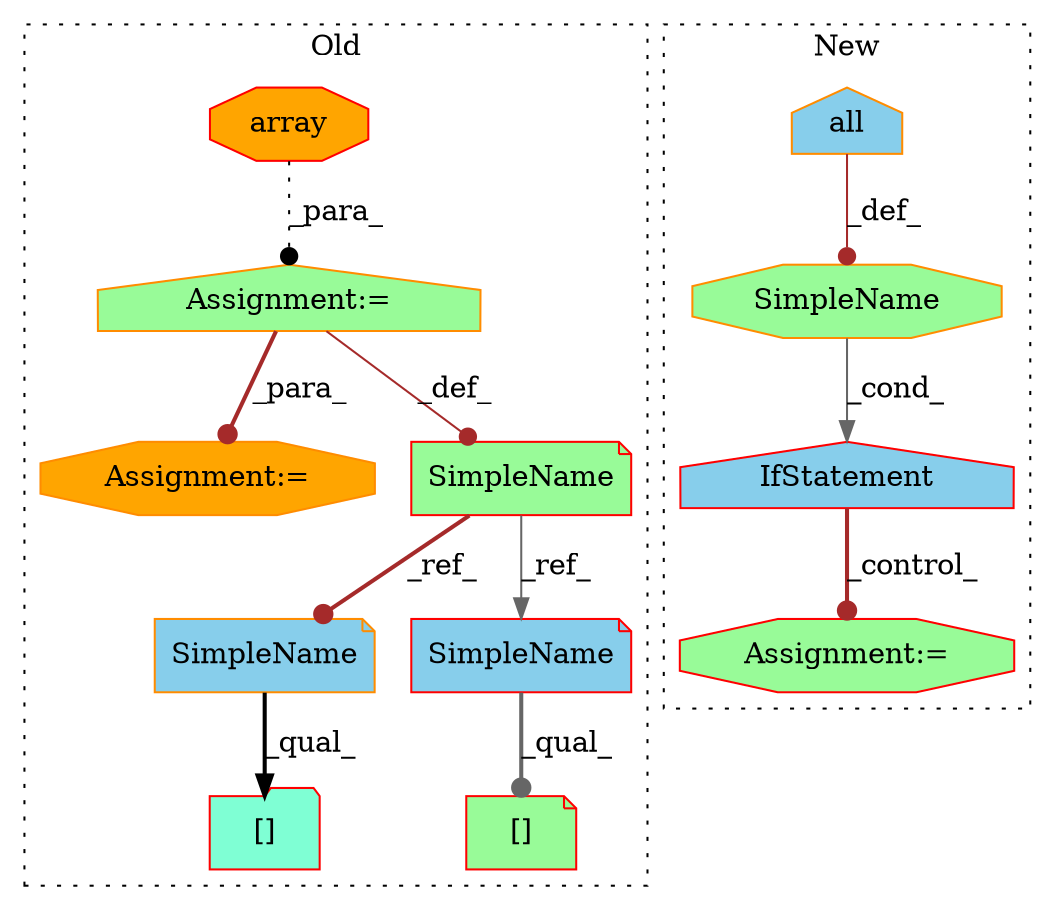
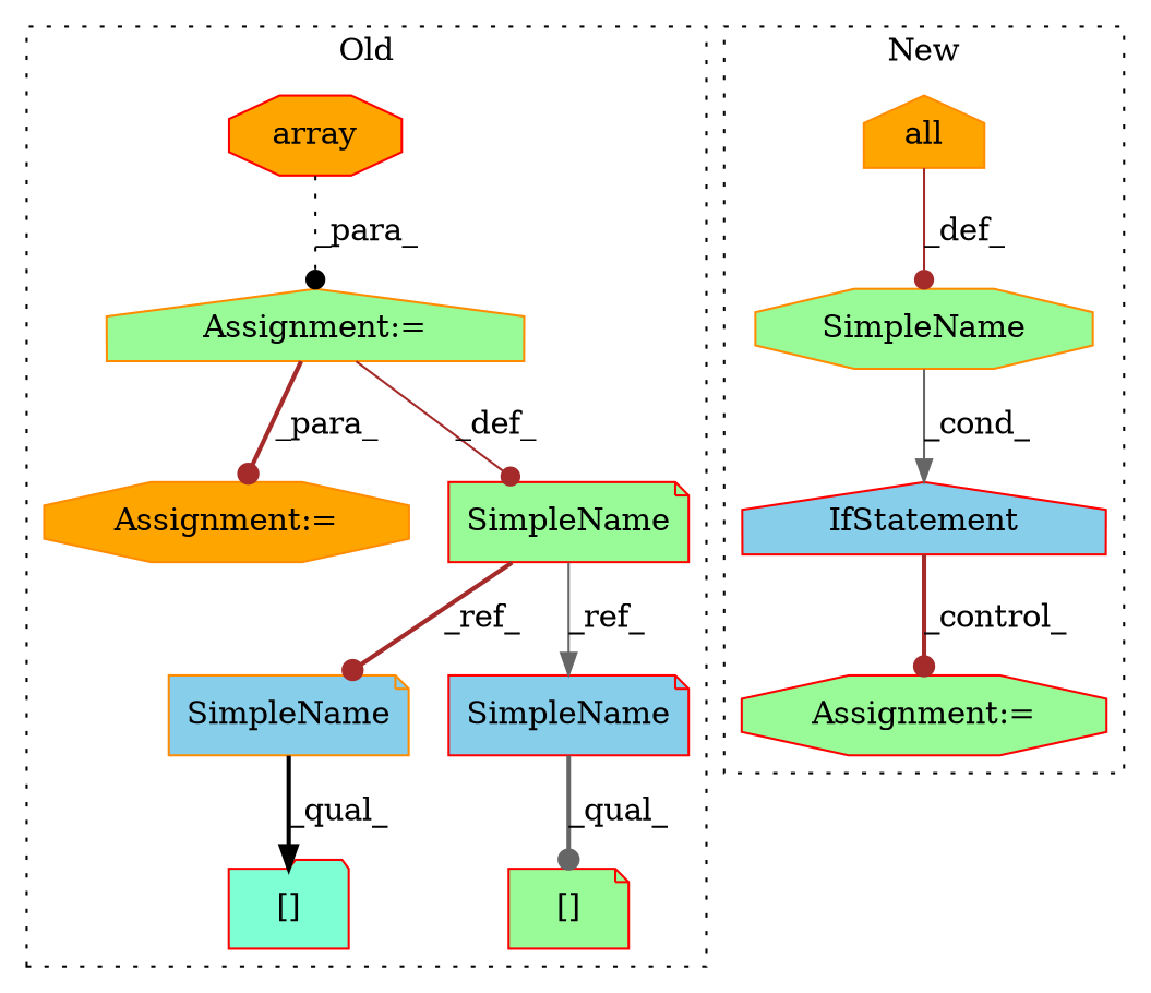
  digraph {
    node [a=42 l=6 shape=octagon style=filled fillcolor=palegreen color=red]
    edge [color=brown style=bold arrowhead=dot]
    n1 [a=32 l="17,-5" label=array s="3608,3752" fillcolor=orange]
    n2 [a=7 l=1 label="Assignment:=" s=3760 fillcolor=orange color=darkorange]
    n3 [a=7 l=1 label="Assignment:=" s=3601 shape=house color=darkorange]
    n4 [a=2 l="7,1" label="[]" s="3774,3799" shape=folder fillcolor=aquamarine]
    n5 [label=SimpleName s=3595 shape=note]
    n6 [a=2 l="7,1" label="[]" s="3804,3828" shape=note]
    n7 [label=SimpleName s=3774 shape=note fillcolor=skyblue color=darkorange]
    n8 [label=SimpleName s=3804 shape=note fillcolor=skyblue]
-   n9 [a=32 l="17,-5" label=all s="3655,3804" shape=house fillcolor=skyblue color=darkorange]
+   n9 [a=32 l="17,-5" label=all s="3655,3804" shape=house fillcolor=orange color=darkorange]
    n10 [a=25 l="4,2" label=IfStatement s="3650,3799" shape=house fillcolor=skyblue]
    n11 [label=SimpleName color=darkorange l=""]
    n12 [a=7 l=2 label="Assignment:=" s=3835]
    subgraph cluster_1 {
      label=Old
      style=dotted
      n1
      n2
      n3
      n4
      n5
      n6
      n7
      n8
    }
    subgraph cluster_2 {
      label=New
      style=dotted
      n9
      n10
      n11
      n12
    }
    n1 -> n3 [label=_para_ color=black style=dotted]
    n3 -> n2 [label=_para_]
    n3 -> n5 [label=_def_ style=solid]
    n5 -> n7 [label=_ref_]
    n5 -> n8 [label=_ref_ color=gray40 style=solid arrowhead=normal]
    n7 -> n4 [label=_qual_ color=black arrowhead=normal]
    n8 -> n6 [label=_qual_ color=gray40]
    n9 -> n11 [label=_def_ style=solid]
    n10 -> n12 [label=_control_]
    n11 -> n10 [label=_cond_ color=gray40 style=solid arrowhead=normal]
  }
